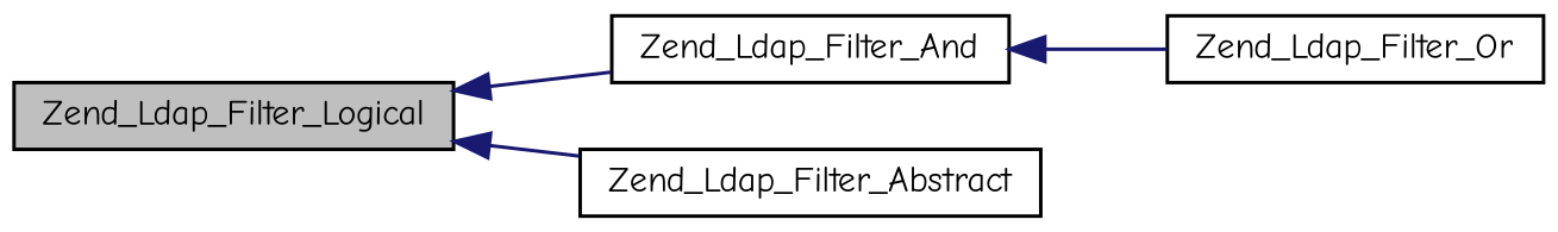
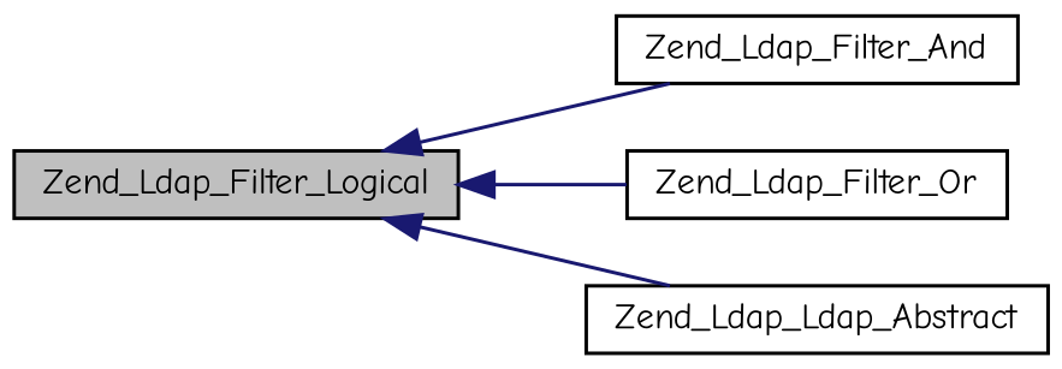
  digraph {
    fontname="Comic Neue"
    rankdir=LR
    node [color=black fillcolor=white fontname="Comic Neue" fontsize=10 shape=record style=filled]
    edge [color=midnightblue dir=back fontname="Comic Neue" fontsize=10 labelfontname=Helvetica labelfontsize=10 style=solid]
    n1 [fillcolor=grey75 fontcolor=black height=0.2 label=Zend_Ldap_Filter_Logical width=0.4]
    n2 [height=0.2 label=Zend_Ldap_Filter_And width=0.4]
    n3 [height=0.2 label=Zend_Ldap_Filter_Or width=0.4]
-   n4 [height=0.2 label=Zend_Ldap_Filter_Abstract width=0.4]
+   n4 [height=0.2 label=Zend_Ldap_Ldap_Abstract width=0.4]
    n1 -> n2
-   n2 -> n3
+   n1 -> n3
    n1 -> n4
  }
